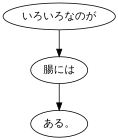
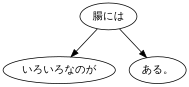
  digraph {
    n1 [label="腸には"]
    n2 [label="いろいろなのが"]
    n3 [label="ある。"]
-   n2 -> n1
+   n1 -> n2
    n1 -> n3
  }
